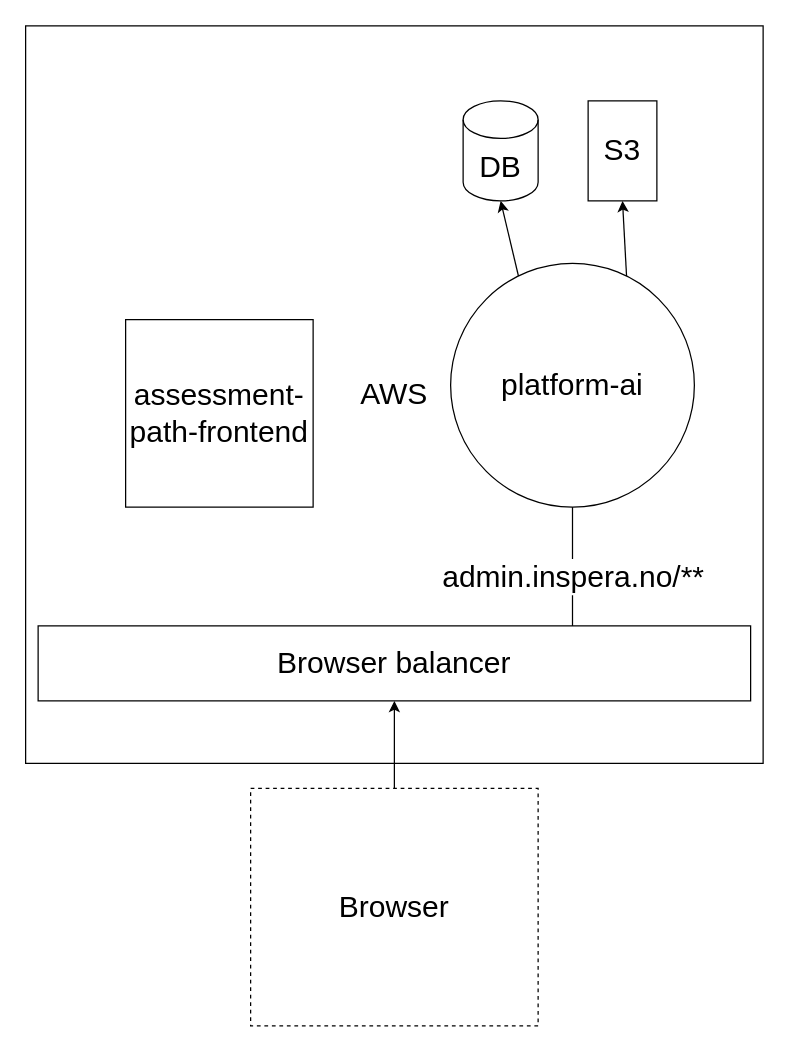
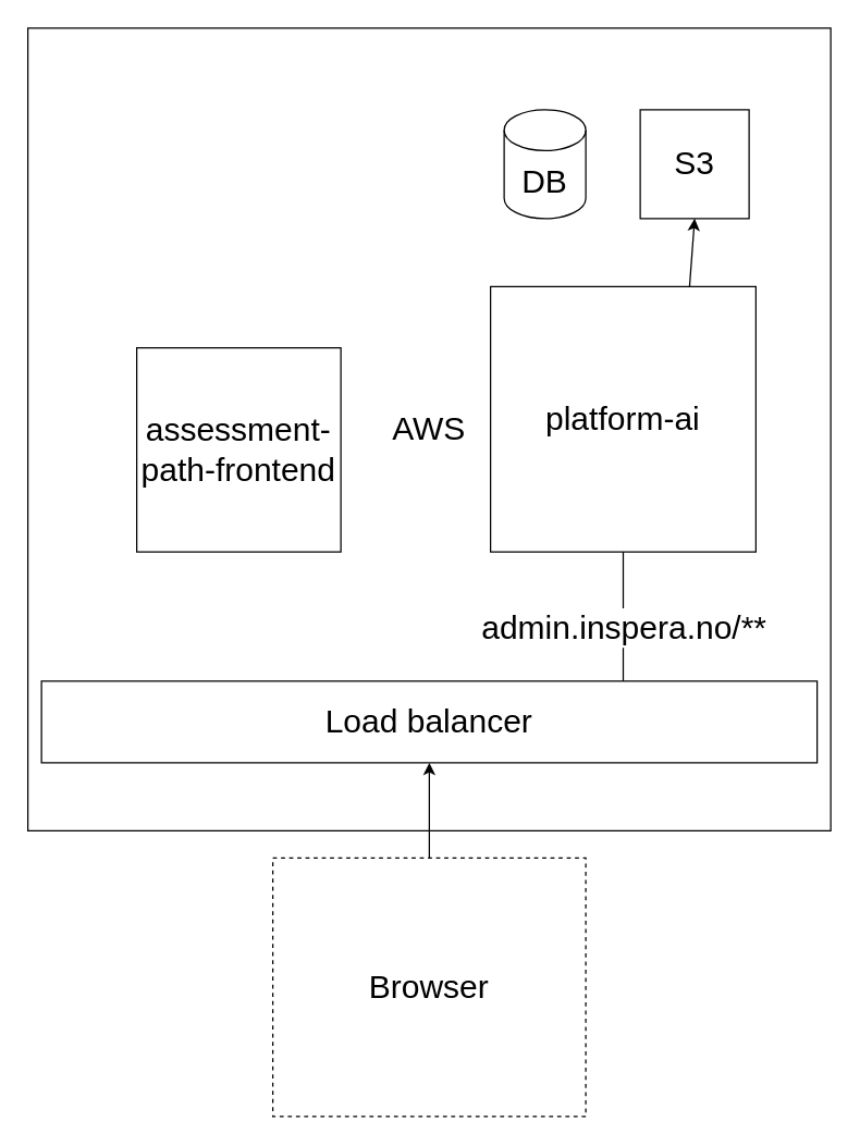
  <mxCell id="0" />
  <mxCell id="1" parent="0" />
  <mxCell id="2" value="&lt;font style=&quot;font-size: 24px&quot;&gt;AWS&lt;/font&gt;" style="whiteSpace=wrap;html=1;aspect=fixed;" vertex="1" parent="1"><mxGeometry x="20" y="20" width="590" height="590" as="geometry" /></mxCell>
- <mxCell id="3" value="&lt;font style=&quot;font-size: 24px&quot;&gt;Browser balancer&lt;/font&gt;" style="rounded=0;whiteSpace=wrap;html=1;" vertex="1" parent="1"><mxGeometry x="30" y="500" width="570" height="60" as="geometry" /></mxCell>
+ <mxCell id="3" value="&lt;font style=&quot;font-size: 24px&quot;&gt;Load balancer&lt;/font&gt;" style="rounded=0;whiteSpace=wrap;html=1;" vertex="1" parent="1"><mxGeometry x="30" y="500" width="570" height="60" as="geometry" /></mxCell>
  <mxCell id="4" value="&lt;font style=&quot;font-size: 24px&quot;&gt;Browser&lt;/font&gt;" style="rounded=0;whiteSpace=wrap;html=1;dashed=1;" vertex="1" parent="1"><mxGeometry x="200" y="630" width="230" height="190" as="geometry" /></mxCell>
- <mxCell id="5" value="&lt;font style=&quot;font-size: 24px&quot;&gt;platform-ai&lt;/font&gt;" style="ellipse;whiteSpace=wrap;html=1;aspect=fixed;" vertex="1" parent="1"><mxGeometry x="360" y="210" width="195" height="195" as="geometry" /></mxCell>
+ <mxCell id="5" value="&lt;font style=&quot;font-size: 24px&quot;&gt;platform-ai&lt;/font&gt;" style="whiteSpace=wrap;html=1;aspect=fixed;" vertex="1" parent="1"><mxGeometry x="360" y="210" width="195" height="195" as="geometry" /></mxCell>
  <mxCell id="6" value="" style="endArrow=classic;html=1;rounded=0;exitX=0.5;exitY=0;exitDx=0;exitDy=0;entryX=0.5;entryY=1;entryDx=0;entryDy=0;" edge="1" parent="1" source="4" target="3"><mxGeometry width="50" height="50" relative="1" as="geometry"><mxPoint x="380" y="360" as="sourcePoint" /><mxPoint x="430" y="310" as="targetPoint" /></mxGeometry></mxCell>
  <mxCell id="7" value="" style="endArrow=none;html=1;rounded=0;exitX=0.75;exitY=0;exitDx=0;exitDy=0;entryX=0.5;entryY=1;entryDx=0;entryDy=0;" edge="1" parent="1" source="3" target="5"><mxGeometry width="50" height="50" relative="1" as="geometry"><mxPoint x="380" y="360" as="sourcePoint" /><mxPoint x="430" y="310" as="targetPoint" /></mxGeometry></mxCell>
  <mxCell id="8" value="&lt;font style=&quot;font-size: 24px&quot;&gt;admin.inspera.no/**&lt;/font&gt;" style="edgeLabel;html=1;align=center;verticalAlign=middle;resizable=0;points=[];" vertex="1" connectable="0" parent="7"><mxGeometry x="0.024" y="1" relative="1" as="geometry"><mxPoint x="1" y="9" as="offset" /></mxGeometry></mxCell>
  <mxCell id="9" value="&lt;font style=&quot;font-size: 24px&quot;&gt;DB&lt;/font&gt;" style="shape=cylinder3;whiteSpace=wrap;html=1;boundedLbl=1;backgroundOutline=1;size=15;" vertex="1" parent="1"><mxGeometry x="370" y="80" width="60" height="80" as="geometry" /></mxCell>
- <mxCell id="10" value="" style="endArrow=classic;html=1;rounded=0;exitX=0.25;exitY=0;exitDx=0;exitDy=0;entryX=0.5;entryY=1;entryDx=0;entryDy=0;entryPerimeter=0;" edge="1" parent="1" source="5" target="9"><mxGeometry width="50" height="50" relative="1" as="geometry"><mxPoint x="380" y="480" as="sourcePoint" /><mxPoint x="430" y="430" as="targetPoint" /></mxGeometry></mxCell>
- <mxCell id="11" value="&lt;font style=&quot;font-size: 24px&quot;&gt;S3&lt;/font&gt;" style="whiteSpace=wrap;html=1;aspect=fixed;" vertex="1" parent="1"><mxGeometry x="470" y="80" width="55" height="80" as="geometry" /></mxCell>
+ <mxCell id="11" value="&lt;font style=&quot;font-size: 24px&quot;&gt;S3&lt;/font&gt;" style="whiteSpace=wrap;html=1;aspect=fixed;" vertex="1" parent="1"><mxGeometry x="470" y="80" width="80" height="80" as="geometry" /></mxCell>
  <mxCell id="12" value="" style="endArrow=classic;html=1;rounded=0;entryX=0.5;entryY=1;entryDx=0;entryDy=0;exitX=0.75;exitY=0;exitDx=0;exitDy=0;" edge="1" parent="1" source="5" target="11"><mxGeometry width="50" height="50" relative="1" as="geometry"><mxPoint x="380" y="480" as="sourcePoint" /><mxPoint x="430" y="430" as="targetPoint" /></mxGeometry></mxCell>
  <mxCell id="13" value="&lt;font style=&quot;font-size: 24px&quot;&gt;assessment-path-frontend&lt;/font&gt;" style="whiteSpace=wrap;html=1;aspect=fixed;" vertex="1" parent="1"><mxGeometry x="100" y="255" width="150" height="150" as="geometry" /></mxCell>
